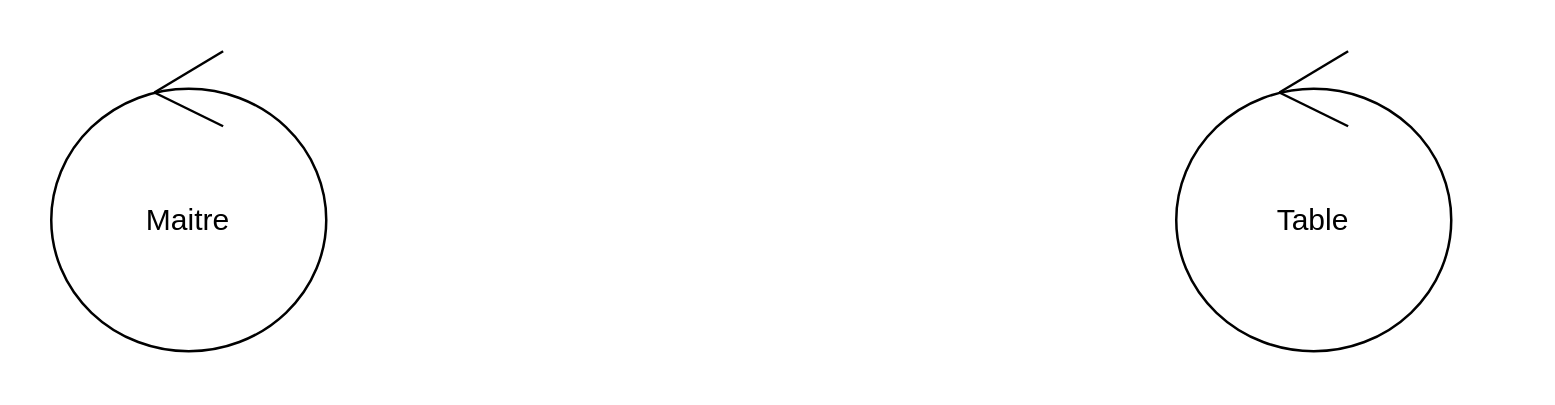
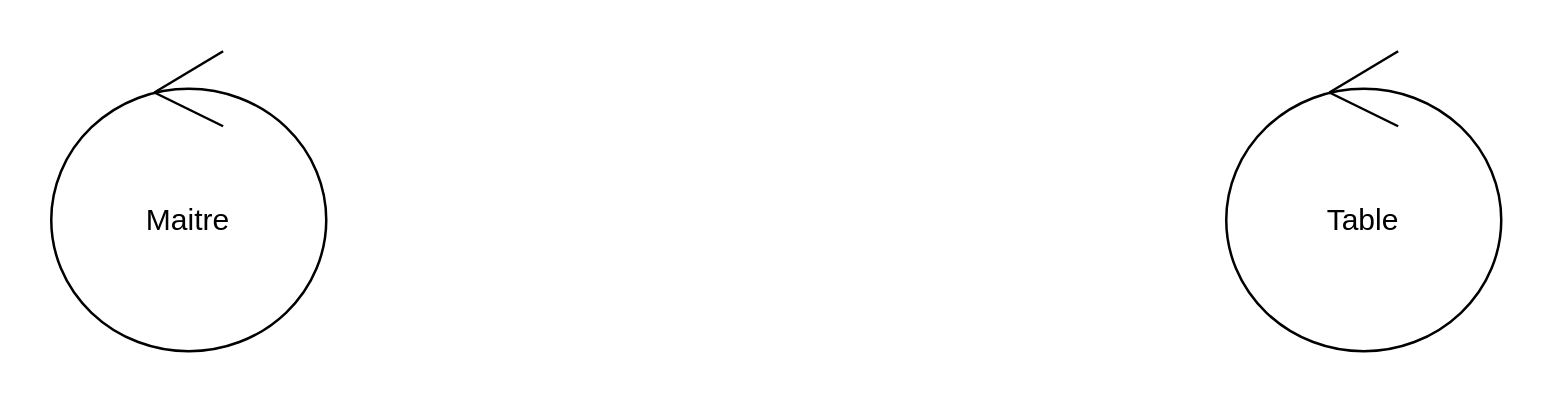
  <mxCell id="0" />
  <mxCell id="1" parent="0" />
  <mxCell id="2" value="Maitre" style="ellipse;shape=umlControl;whiteSpace=wrap;html=1;" parent="1" vertex="1"><mxGeometry x="20" y="20" width="110" height="120" as="geometry" /></mxCell>
- <mxCell id="3" value="Table" style="ellipse;shape=umlControl;whiteSpace=wrap;html=1;" parent="1" vertex="1"><mxGeometry x="470" y="20" width="110" height="120" as="geometry" /></mxCell>
+ <mxCell id="3" value="Table" style="ellipse;shape=umlControl;whiteSpace=wrap;html=1;" parent="1" vertex="1"><mxGeometry x="490" y="20" width="110" height="120" as="geometry" /></mxCell>
